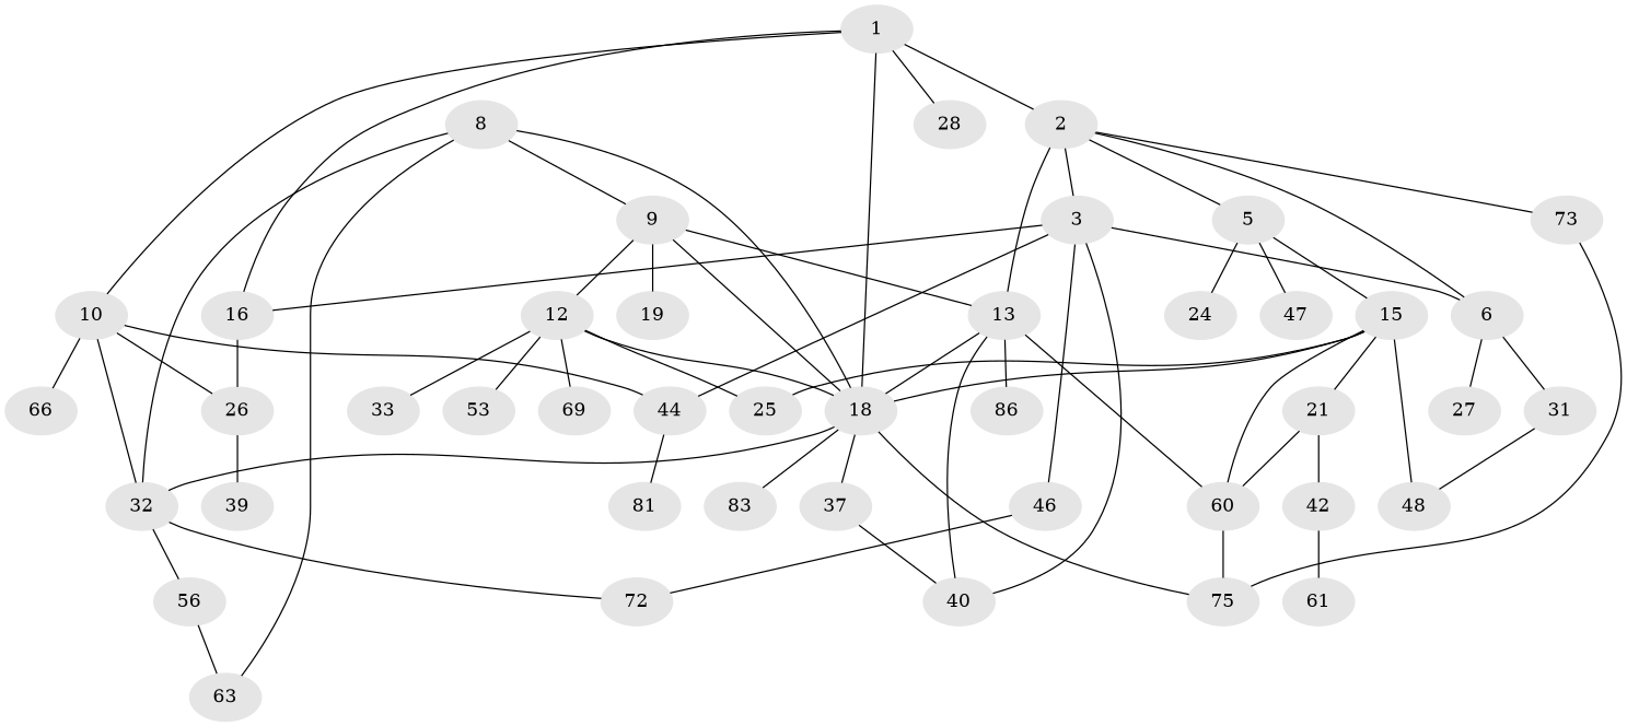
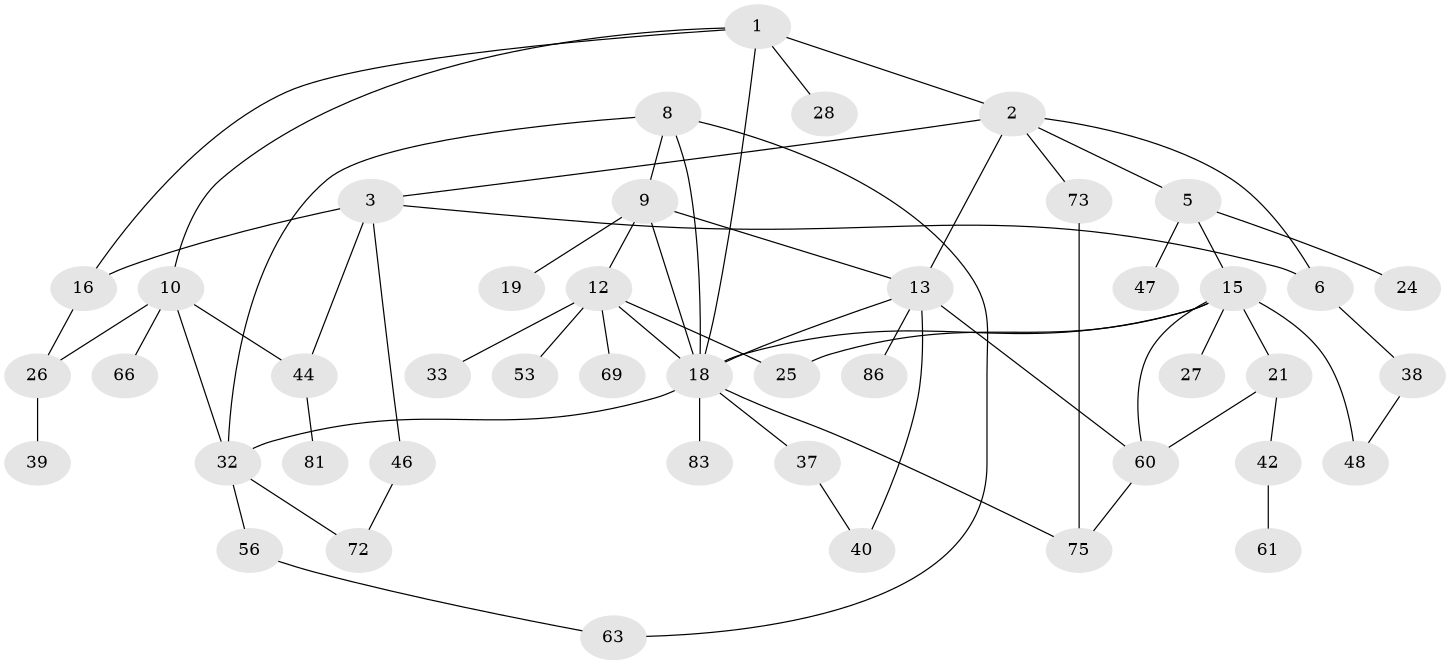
  graph {
    node [color=gray90 style=filled]
    2 [super="+4+21"]
    3 [super="+7+55"]
    5
    6
    13 [super="+17+65+36"]
    73 [super="+74"]
    1
    10 [super="+30+14"]
    16 [super="+88"]
    18 [super="+20+84+59"]
    28
    26
    44
    32 [super="+54+43+35+41+67"]
    66
    37 [super="+85"]
    75 [super="+80"]
    83
    40
    46
    15 [super="+49"]
    24
    47
    27
-   31 [super="+57"]
+   31 [super="+57" label=38]
    60 [super="+77"]
    86
    39
    81
    72
    8 [super="+50"]
    9
    63
    25 [super="+29+71"]
    n35 [label=21 super="+64+34"]
    48 [super="+58"]
    12
    19
    56
    33 [super="+52+68"]
    53 [super="+89"]
    69
    42
    61
    2 -- 3
    2 -- 5
    2 -- 6
    2 -- 13 [weight=3]
    2 -- 73
    3 -- 6
    3 -- 16
    3 -- 44
-   3 -- 40
    3 -- 46
    5 -- 15
    5 -- 24
    5 -- 47
-   6 -- 27
+   15 -- 27
    6 -- 31
    13 -- 18
    13 -- 40
    13 -- 60
    13 -- 86
    73 -- 75
    1 -- 2
    1 -- 10
    1 -- 16
    1 -- 18
    1 -- 28
    10 -- 26 [weight=2]
    10 -- 44
    10 -- 32
    10 -- 66
    16 -- 26
    18 -- 32
    18 -- 37
    18 -- 75
    18 -- 83
    26 -- 39
    44 -- 81
    32 -- 72
    32 -- 56
    37 -- 40
    46 -- 72
    15 -- 18
    15 -- 60
    15 -- 25
    15 -- n35 [weight=2]
    15 -- 48 [weight=2]
    31 -- 48
    60 -- 75
    8 -- 18
    8 -- 32
    8 -- 9
    8 -- 63
    9 -- 13
    9 -- 18
    9 -- 12
    9 -- 19
    n35 -- 60
    n35 -- 42
    12 -- 18
    12 -- 25
    12 -- 33
    12 -- 53
    12 -- 69
    56 -- 63
    42 -- 61
  }
